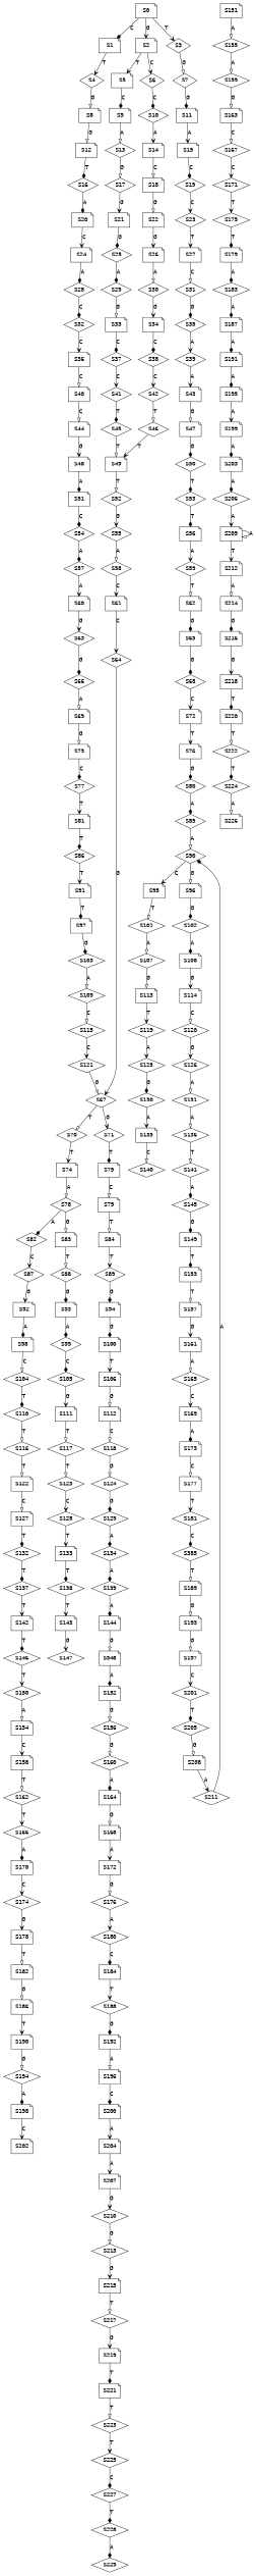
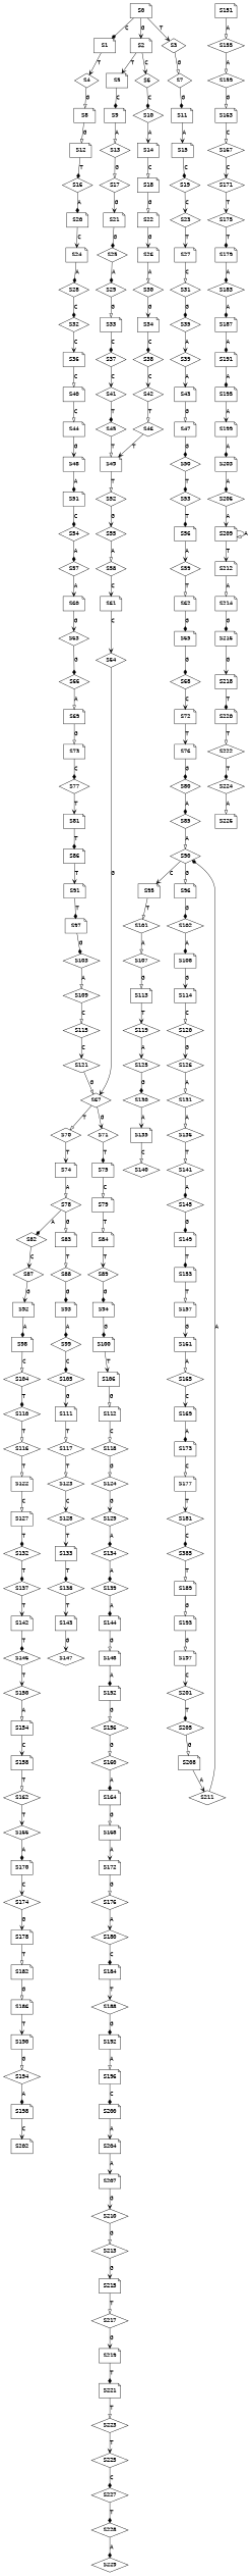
  strict digraph {
    fontname="DejaVu Sans Mono"
    node [fontname="DejaVu Sans Mono" shape=diamond]
    edge [arrowhead=vee fontname="DejaVu Sans Mono"]
    S0 [shape=note]
    S1 [shape=note]
    S2 [shape=note]
    S3
    S4
    S5 [shape=note]
    S6
    S7
    S8 [shape=note]
    S9 [shape=note]
    S10
    S11 [shape=note]
    S12 [shape=note]
    S13
    S14 [shape=note]
    S15 [shape=note]
    S16
    S17
    S18 [shape=note]
    S19
    S20 [shape=note]
    S21 [shape=note]
    S22 [shape=note]
    S23
    S24 [shape=note]
    S25
    S26 [shape=note]
    S27 [shape=note]
    S28
    S29
    S30
    S31
    S32
    S33 [shape=note]
    S34 [shape=note]
    S35
    S36 [shape=note]
    S37
    S38
    S39
    S40 [shape=note]
    S41
    S42
    S43 [shape=note]
    S44 [shape=note]
    S45
    S46
    S47 [shape=note]
    S48 [shape=note]
    S49 [shape=note]
    S50
    S51 [shape=note]
    S52
    S53
    S54
    S55
    S56 [shape=note]
    S57
    S58
    S59
    S60 [shape=note]
    S61 [shape=note]
    S62 [shape=note]
    S63
    S64
    S65 [shape=note]
    S66
    S67
    S68
    S69 [shape=note]
    S70
    S71
    S72 [shape=note]
    S73 [shape=note]
    S74 [shape=note]
    S75 [shape=note]
    S76 [shape=note]
    S77
    S78
    S79 [shape=note]
    S80
    S81 [shape=note]
    S82
    S83 [shape=note]
    S84 [shape=note]
    S85
-   S86
+   S86 [shape=note]
    S87
    S88
    S89
    S90
    S91 [shape=note]
    S92 [shape=note]
    S93 [shape=note]
    S94 [shape=note]
    S95 [shape=note]
    S96 [shape=note]
    S97 [shape=note]
    S98 [shape=note]
    S99
    S100 [shape=note]
    S101
    S102
    S103
    S104
    S105
    S106 [shape=note]
    S107
    S108 [shape=note]
    S109
    S110
    S111 [shape=note]
    S112 [shape=note]
    S113 [shape=note]
    S114 [shape=note]
    S115
    S116
    S117
    S118
    S119
    S120
    S121
    S122 [shape=note]
    S123
    S124
    S125
    S126
    S127 [shape=note]
    S128
    S129
    S130
    S131
    S132
    S133 [shape=note]
    S134
    S135 [shape=note]
    S136
    S137
    S138
    S139
    S140
    S141
    S142 [shape=note]
    S143 [shape=note]
    S144 [shape=note]
    S145
    S146
    S147
-   S148 [shape=note label=S548]
+   S148 [shape=note]
    S149 [shape=note]
    S150
    S152 [shape=note]
    S153 [shape=note]
    S154 [shape=note]
    S151 [shape=note]
    S155
    S156
    S157 [shape=note]
    S158 [shape=note]
    S159
    S160
    S161 [shape=note]
    S162
    S163 [shape=note]
    S164 [shape=note]
    S165
    S166
    S167
    S168 [shape=note]
    S169 [shape=note]
    S170 [shape=note]
    S171
    S172 [shape=note]
    S173 [shape=note]
    S174
    S175
    S176
    S177 [shape=note]
    S178 [shape=note]
    S179 [shape=note]
    S180
    S181
    S182 [shape=note]
    S183
    S184 [shape=note]
    n186 [label=S385]
    S186 [shape=note]
    S187 [shape=note]
    S188
    S189 [shape=note]
    S190 [shape=note]
    S191 [shape=note]
    S192 [shape=note]
    S193 [shape=note]
    S194
    S195 [shape=note]
    S196 [shape=note]
    S197 [shape=note]
    S198 [shape=note]
    S199 [shape=note]
    S200 [shape=note]
    S201
    S202 [shape=note]
    S203 [shape=note]
    S204 [shape=note]
    S205
    S206
    S207 [shape=note]
    S208 [shape=note]
    S209 [shape=note]
    S210
    S211
    S212 [shape=note]
    S213
    S214 [shape=note]
    S215 [shape=note]
    S216 [shape=note]
    S217
    S218 [shape=note]
    S219 [shape=note]
    S220 [shape=note]
    S221 [shape=note]
    S222
    S223
    S224
    S225
    S226 [shape=note]
    S227
    S228
    S229
    S0 -> S1 [arrowhead=diamond label=C]
    S0 -> S2 [label=G]
    S0 -> S3 [label=T]
    S1 -> S4 [label=T]
    S2 -> S5 [label=T]
    S2 -> S6 [label=C]
    S3 -> S7 [arrowhead=onormal label=G]
    S4 -> S8 [arrowhead=onormal label=G]
    S5 -> S9 [arrowhead=diamond label=C]
    S6 -> S10 [arrowhead=diamond label=C]
    S7 -> S11 [arrowhead=diamond label=G]
    S8 -> S12 [arrowhead=onormal label=G]
    S9 -> S13 [arrowhead=onormal label=A]
    S10 -> S14 [label=A]
    S11 -> S15 [label=A]
    S12 -> S16 [arrowhead=diamond label=T]
    S13 -> S17 [arrowhead=onormal label=G]
    S14 -> S18 [arrowhead=onormal label=C]
    S15 -> S19 [arrowhead=diamond label=C]
    S16 -> S20 [arrowhead=diamond label=A]
    S17 -> S21 [label=G]
    S18 -> S22 [arrowhead=onormal label=G]
    S19 -> S23 [label=C]
    S20 -> S24 [label=C]
    S21 -> S25 [arrowhead=diamond label=G]
    S22 -> S26 [label=G]
    S23 -> S27 [label=T]
    S24 -> S28 [arrowhead=diamond label=A]
    S25 -> S29 [arrowhead=diamond label=A]
    S26 -> S30 [arrowhead=onormal label=A]
    S27 -> S31 [arrowhead=onormal label=C]
    S28 -> S32 [arrowhead=diamond label=C]
    S29 -> S33 [arrowhead=onormal label=G]
    S30 -> S34 [label=G]
    S31 -> S35 [arrowhead=diamond label=G]
    S32 -> S36 [label=C]
    S33 -> S37 [arrowhead=diamond label=C]
    S34 -> S38 [arrowhead=diamond label=C]
    S35 -> S39 [label=A]
    S36 -> S40 [arrowhead=onormal label=C]
    S37 -> S41 [label=C]
    S38 -> S42 [label=C]
    S39 -> S43 [label=A]
    S40 -> S44 [arrowhead=onormal label=C]
    S41 -> S45 [arrowhead=diamond label=T]
    S42 -> S46 [arrowhead=onormal label=T]
    S43 -> S47 [arrowhead=onormal label=G]
    S44 -> S48 [label=G]
    S45 -> S49 [arrowhead=onormal label=T]
    S46 -> S49 [label=T]
    S47 -> S50 [arrowhead=diamond label=G]
    S48 -> S51 [arrowhead=diamond label=A]
    S49 -> S52 [arrowhead=onormal label=T]
    S50 -> S53 [arrowhead=diamond label=T]
    S51 -> S54 [arrowhead=diamond label=C]
    S52 -> S55 [label=G]
    S53 -> S56 [arrowhead=diamond label=T]
    S54 -> S57 [arrowhead=diamond label=A]
    S55 -> S58 [arrowhead=onormal label=A]
    S56 -> S59 [label=A]
    S57 -> S60 [label=A]
    S58 -> S61 [label=C]
    S59 -> S62 [arrowhead=onormal label=T]
    S60 -> S63 [label=G]
    S61 -> S64 [label=C]
    S62 -> S65 [arrowhead=diamond label=G]
    S63 -> S66 [arrowhead=diamond label=G]
    S64 -> S67 [label=G]
    S65 -> S68 [arrowhead=diamond label=G]
    S66 -> S69 [arrowhead=onormal label=A]
    S67 -> S70 [arrowhead=onormal label=T]
    S67 -> S71 [label=G]
    S68 -> S72 [label=C]
    S69 -> S73 [arrowhead=onormal label=G]
    S70 -> S74 [label=T]
    S71 -> S75 [arrowhead=diamond label=T]
    S72 -> S76 [label=T]
    S73 -> S77 [arrowhead=diamond label=C]
    S74 -> S78 [arrowhead=onormal label=A]
    S75 -> S79 [arrowhead=onormal label=C]
    S76 -> S80 [arrowhead=diamond label=G]
    S77 -> S81 [label=T]
    S78 -> S82 [arrowhead=diamond label=A]
    S78 -> S83 [arrowhead=onormal label=G]
    S79 -> S84 [arrowhead=onormal label=T]
    S80 -> S85 [arrowhead=diamond label=A]
    S81 -> S86 [arrowhead=diamond label=T]
    S82 -> S87 [label=C]
    S83 -> S88 [arrowhead=onormal label=T]
    S84 -> S89 [label=T]
    S85 -> S90 [arrowhead=onormal label=A]
    S86 -> S91 [label=T]
    S87 -> S92 [label=G]
    S88 -> S93 [arrowhead=diamond label=G]
    S89 -> S94 [arrowhead=diamond label=G]
    S90 -> S95 [label=C]
    S90 -> S96 [arrowhead=onormal label=G]
    S91 -> S97 [arrowhead=diamond label=T]
    S92 -> S98 [arrowhead=diamond label=A]
    S93 -> S99 [arrowhead=diamond label=A]
    S94 -> S100 [arrowhead=diamond label=G]
    S95 -> S101 [arrowhead=onormal label=T]
    S96 -> S102 [arrowhead=diamond label=G]
    S97 -> S103 [arrowhead=diamond label=G]
    S98 -> S104 [arrowhead=onormal label=C]
    S99 -> S105 [arrowhead=diamond label=C]
    S100 -> S106 [label=T]
    S101 -> S107 [arrowhead=onormal label=A]
    S102 -> S108 [arrowhead=diamond label=A]
    S103 -> S109 [arrowhead=onormal label=A]
    S104 -> S110 [arrowhead=diamond label=T]
    S105 -> S111 [label=G]
    S106 -> S112 [arrowhead=onormal label=G]
    S107 -> S113 [arrowhead=onormal label=G]
    S108 -> S114 [label=G]
    S109 -> S115 [arrowhead=onormal label=C]
    S110 -> S116 [arrowhead=onormal label=T]
    S111 -> S117 [arrowhead=onormal label=T]
    S112 -> S118 [arrowhead=onormal label=C]
    S113 -> S119 [label=T]
    S114 -> S120 [arrowhead=onormal label=C]
    S115 -> S121 [label=C]
    S116 -> S122 [arrowhead=onormal label=T]
    S117 -> S123 [arrowhead=onormal label=T]
    S118 -> S124 [arrowhead=onormal label=G]
    S119 -> S125 [label=A]
    S120 -> S126 [label=G]
    S121 -> S67 [arrowhead=onormal label=G]
    S122 -> S127 [arrowhead=onormal label=C]
    S123 -> S128 [label=C]
-   S124 -> S129 [arrowhead=diamond label=G]
+   S124 -> S129 [label=G]
    S125 -> S130 [arrowhead=diamond label=G]
    S126 -> S131 [arrowhead=onormal label=A]
    S127 -> S132 [arrowhead=diamond label=T]
    S128 -> S133 [label=T]
    S129 -> S134 [arrowhead=diamond label=A]
    S130 -> S135 [label=A]
    S131 -> S136 [arrowhead=onormal label=A]
    S132 -> S137 [arrowhead=diamond label=T]
    S133 -> S138 [arrowhead=diamond label=T]
    S134 -> S139 [arrowhead=diamond label=A]
    S135 -> S140 [arrowhead=onormal label=C]
    S136 -> S141 [arrowhead=onormal label=T]
    S137 -> S142 [label=T]
    S138 -> S143 [label=T]
    S139 -> S144 [arrowhead=diamond label=A]
    S141 -> S145 [arrowhead=diamond label=A]
    S142 -> S146 [arrowhead=diamond label=T]
    S143 -> S147 [label=G]
    S144 -> S148 [arrowhead=onormal label=G]
    S145 -> S149 [arrowhead=diamond label=G]
    S146 -> S150 [label=T]
    S148 -> S152 [arrowhead=diamond label=A]
    S149 -> S153 [arrowhead=diamond label=T]
    S150 -> S154 [arrowhead=onormal label=A]
    S152 -> S156 [arrowhead=onormal label=G]
    S153 -> S157 [arrowhead=onormal label=T]
    S154 -> S158 [label=C]
    S151 -> S155 [arrowhead=onormal label=A]
    S155 -> S159 [arrowhead=onormal label=A]
    S156 -> S160 [arrowhead=onormal label=G]
    S157 -> S161 [label=G]
    S158 -> S162 [arrowhead=onormal label=T]
    S159 -> S163 [arrowhead=onormal label=G]
    S160 -> S164 [arrowhead=diamond label=A]
    S161 -> S165 [arrowhead=onormal label=A]
    S162 -> S166 [label=T]
    S163 -> S167 [arrowhead=onormal label=C]
    S164 -> S168 [arrowhead=onormal label=G]
    S165 -> S169 [label=C]
    S166 -> S170 [arrowhead=diamond label=A]
    S167 -> S171 [label=C]
    S168 -> S172 [label=A]
    S169 -> S173 [arrowhead=diamond label=A]
    S170 -> S174 [label=C]
    S171 -> S175 [label=T]
    S172 -> S176 [arrowhead=onormal label=G]
    S173 -> S177 [arrowhead=onormal label=C]
    S174 -> S178 [label=G]
    S175 -> S179 [arrowhead=diamond label=T]
    S176 -> S180 [label=A]
    S177 -> S181 [label=T]
    S178 -> S182 [arrowhead=onormal label=T]
    S179 -> S183 [arrowhead=diamond label=A]
    S180 -> S184 [arrowhead=diamond label=C]
    S181 -> n186 [arrowhead=diamond label=C]
    S182 -> S186 [arrowhead=onormal label=G]
    S183 -> S187 [arrowhead=diamond label=A]
    S184 -> S188 [label=T]
    n186 -> S189 [arrowhead=onormal label=T]
    S186 -> S190 [label=T]
    S187 -> S191 [arrowhead=diamond label=A]
    S188 -> S192 [arrowhead=diamond label=G]
    S189 -> S193 [arrowhead=onormal label=G]
    S190 -> S194 [arrowhead=onormal label=G]
    S191 -> S195 [arrowhead=diamond label=A]
    S192 -> S196 [arrowhead=onormal label=A]
    S193 -> S197 [arrowhead=onormal label=G]
    S194 -> S198 [arrowhead=diamond label=A]
    S195 -> S199 [label=A]
    S196 -> S200 [arrowhead=diamond label=C]
    S197 -> S201 [label=C]
    S198 -> S202 [label=C]
    S199 -> S203 [arrowhead=diamond label=A]
    S200 -> S204 [label=A]
    S201 -> S205 [arrowhead=diamond label=T]
    S203 -> S206 [arrowhead=diamond label=A]
    S204 -> S207 [label=A]
    S205 -> S208 [arrowhead=onormal label=G]
    S206 -> S209 [label=A]
    S207 -> S210 [label=G]
    S208 -> S211 [label=A]
    S209 -> S209 [arrowhead=onormal label=A]
    S209 -> S212 [label=T]
    S210 -> S213 [arrowhead=onormal label=G]
    S211 -> S90 [arrowhead=diamond label=A]
    S212 -> S214 [arrowhead=onormal label=A]
    S213 -> S215 [label=G]
    S214 -> S216 [arrowhead=diamond label=G]
    S215 -> S217 [arrowhead=onormal label=T]
    S216 -> S218 [label=G]
    S217 -> S219 [label=G]
    S218 -> S220 [arrowhead=diamond label=T]
    S219 -> S221 [arrowhead=diamond label=T]
    S220 -> S222 [arrowhead=onormal label=T]
    S221 -> S223 [arrowhead=onormal label=T]
    S222 -> S224 [arrowhead=diamond label=T]
    S223 -> S225 [label=T]
    S224 -> S226 [arrowhead=onormal label=A]
    S225 -> S227 [arrowhead=diamond label=C]
    S227 -> S228 [arrowhead=diamond label=T]
    S228 -> S229 [arrowhead=diamond label=A]
  }
